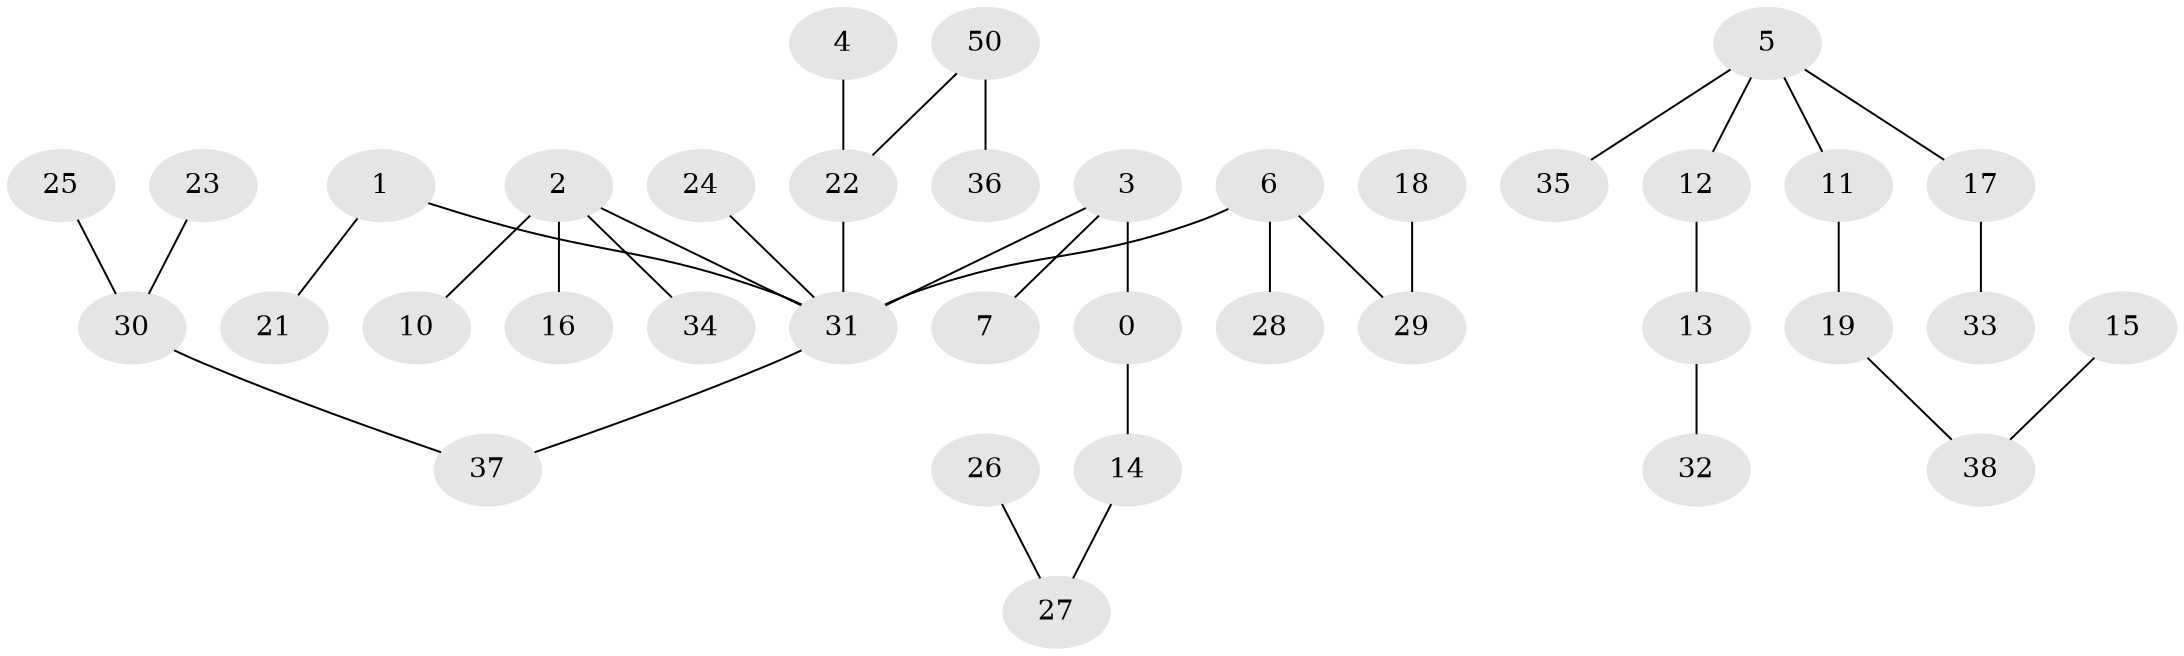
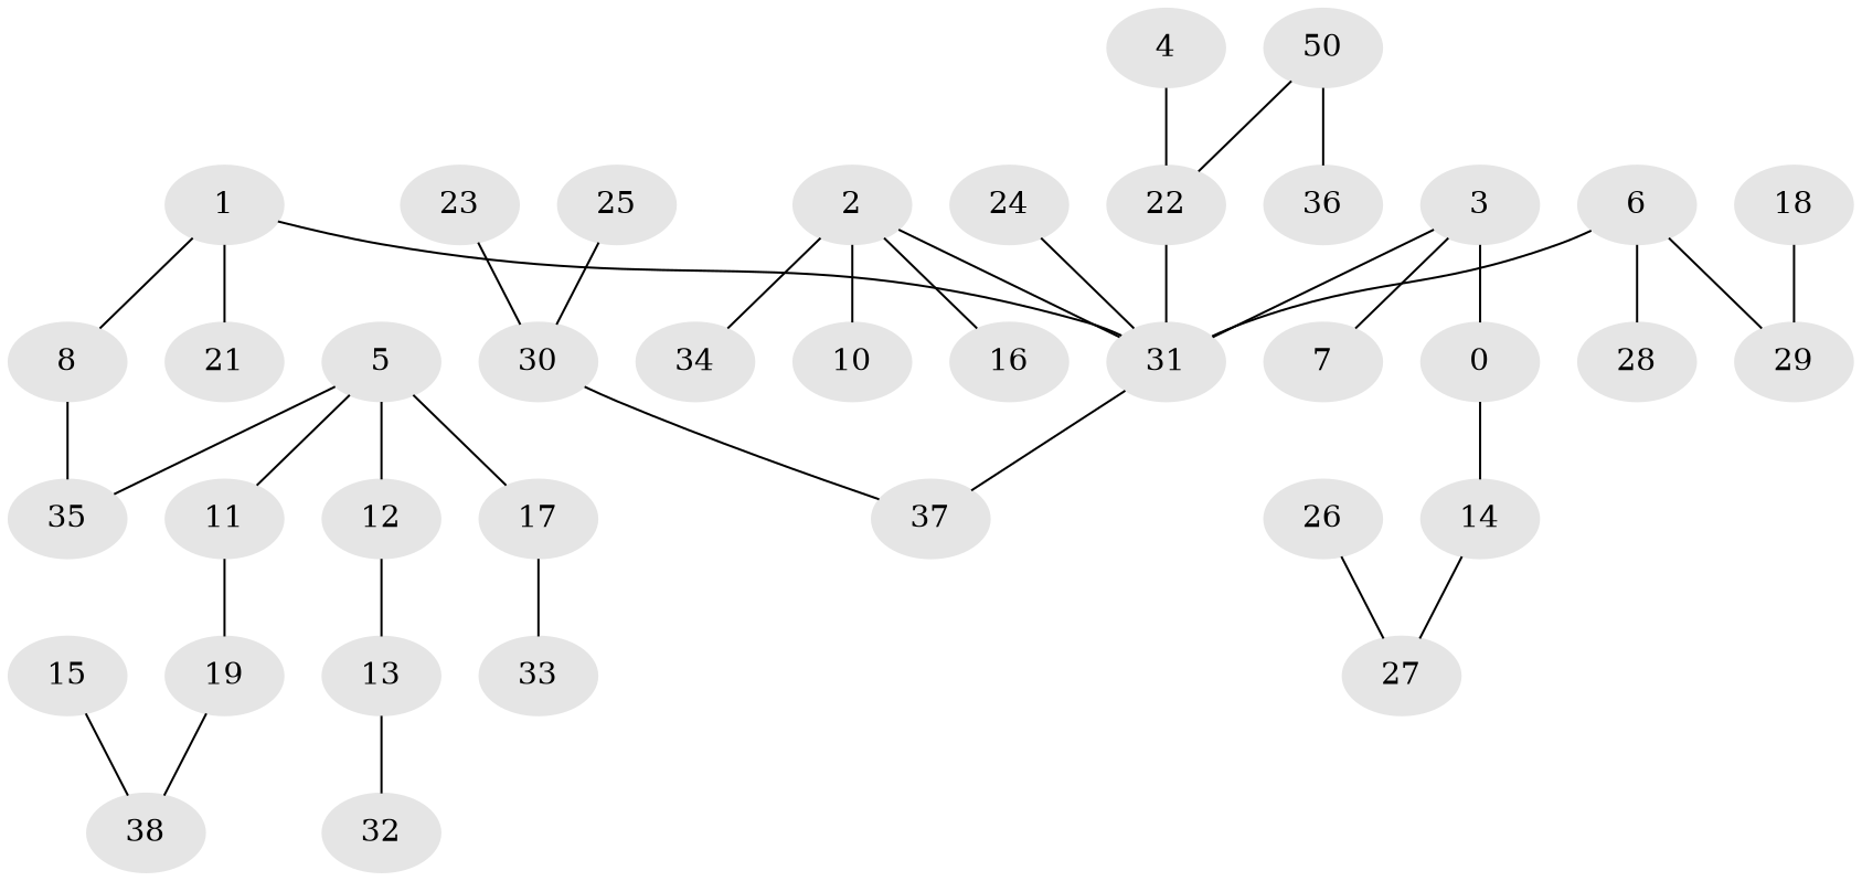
  graph {
    node [color=gray90 style=filled]
    edge [weight=1.0]
    1
+   8
    21
    31
    35
    37
    2
    10
    16
    34
    3
    7
    n13 [label=0]
    14
    4
    22
    5
    11
    12
    17
    19
    13
    33
    6
    28
    29
    27
    38
    32
    15
    18
    n32 [label=50]
    36
    23
    30
    24
    25
    26
+   1 -- 8
    1 -- 21
    1 -- 31
+   8 -- 35
    31 -- 37
    2 -- 31
    2 -- 10
    2 -- 16
    2 -- 34
    3 -- 31
    3 -- 7
    3 -- n13
    n13 -- 14
    14 -- 27
    4 -- 22
    22 -- 31
    5 -- 35
    5 -- 11
    5 -- 12
    5 -- 17
    11 -- 19
    12 -- 13
    17 -- 33
    19 -- 38
    13 -- 32
    6 -- 31
    6 -- 28
    6 -- 29
    15 -- 38
    18 -- 29
    n32 -- 22
    n32 -- 36
    23 -- 30
    30 -- 37
    24 -- 31
    25 -- 30
    26 -- 27
  }
